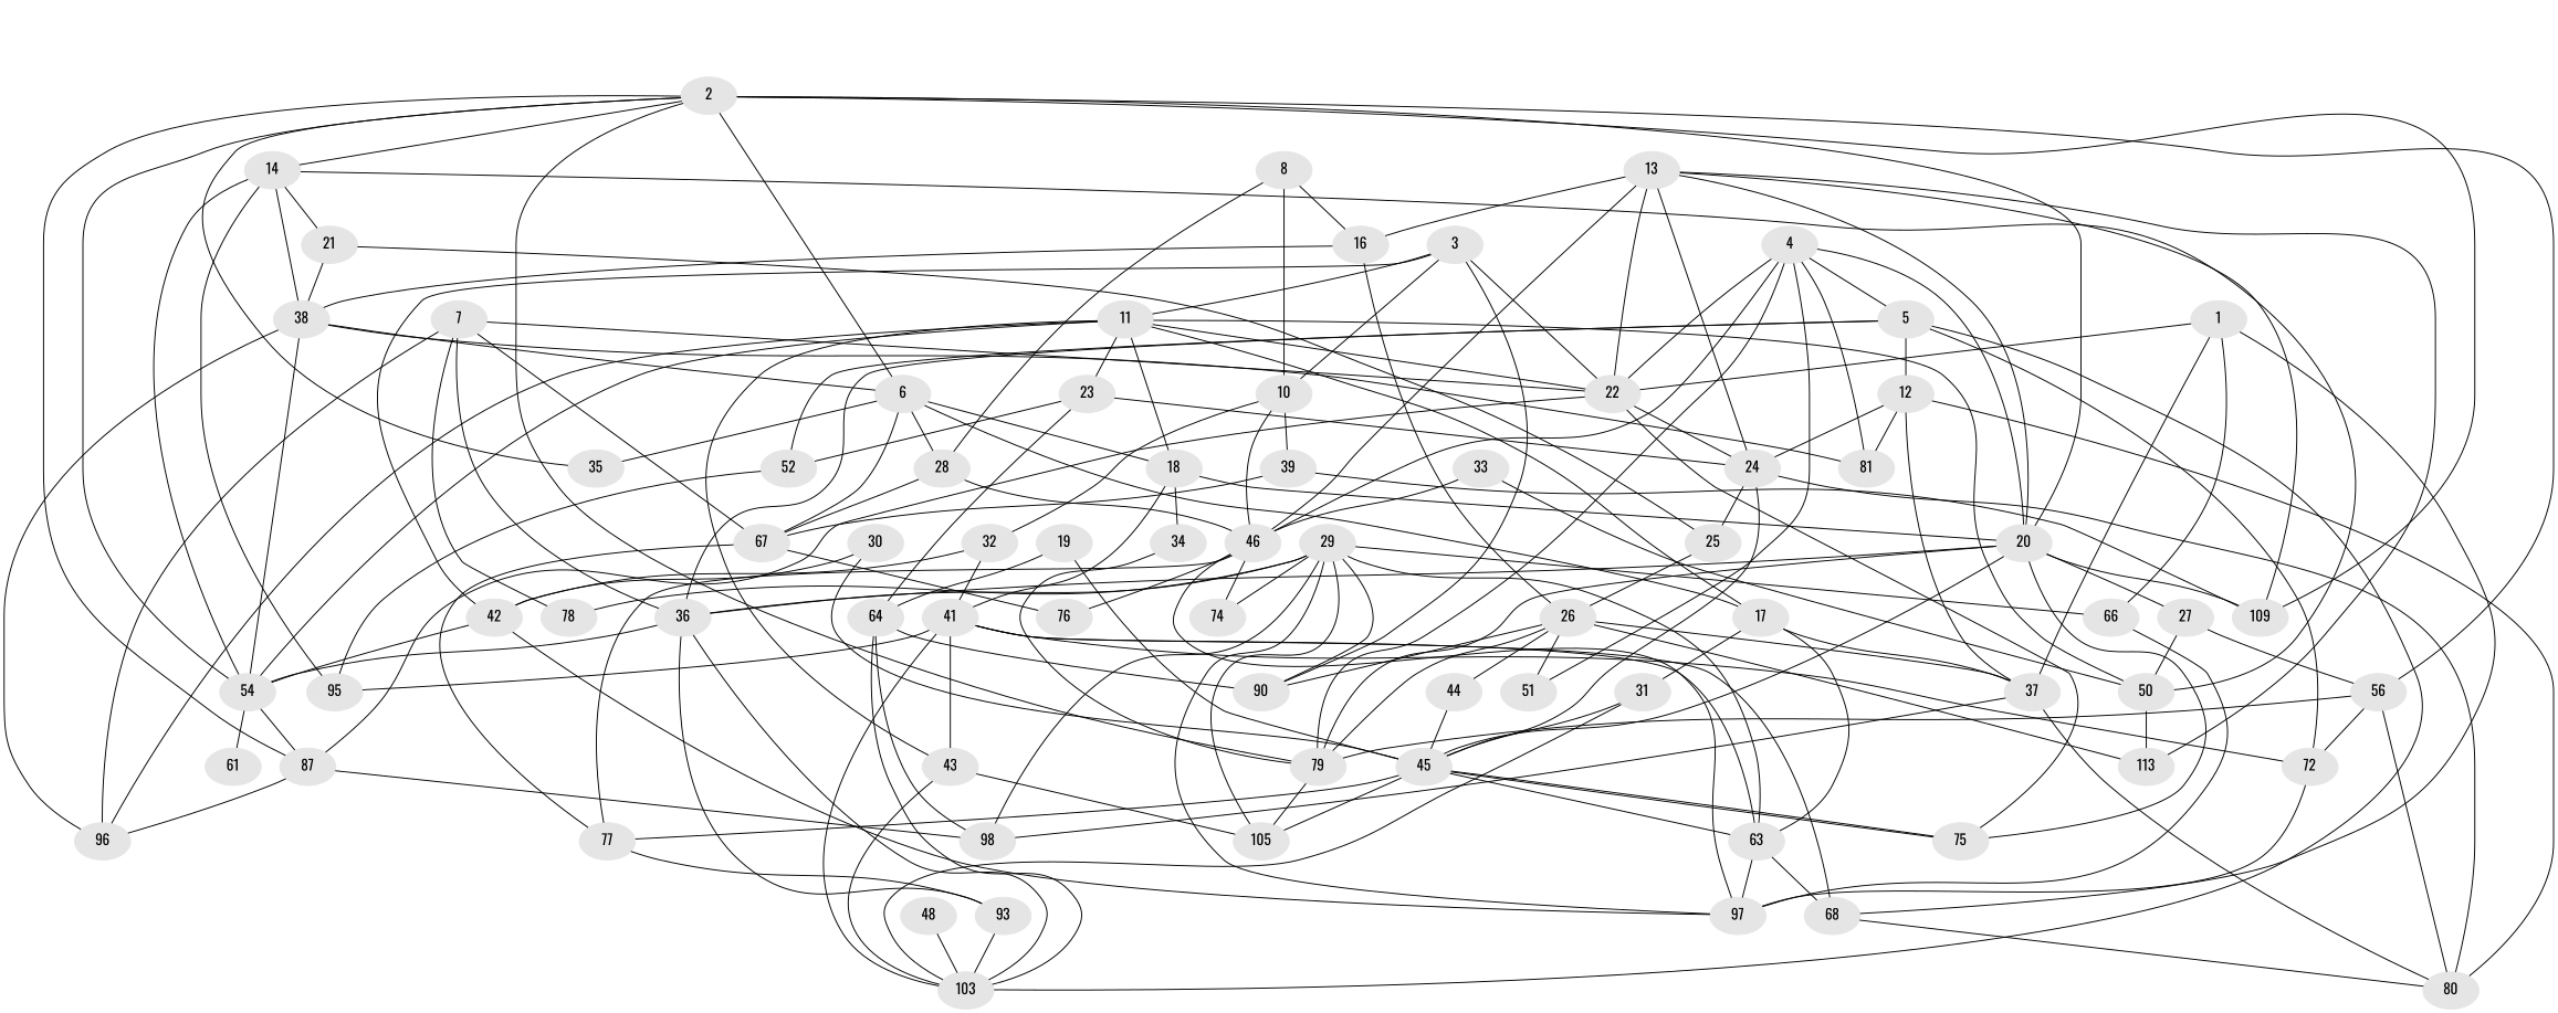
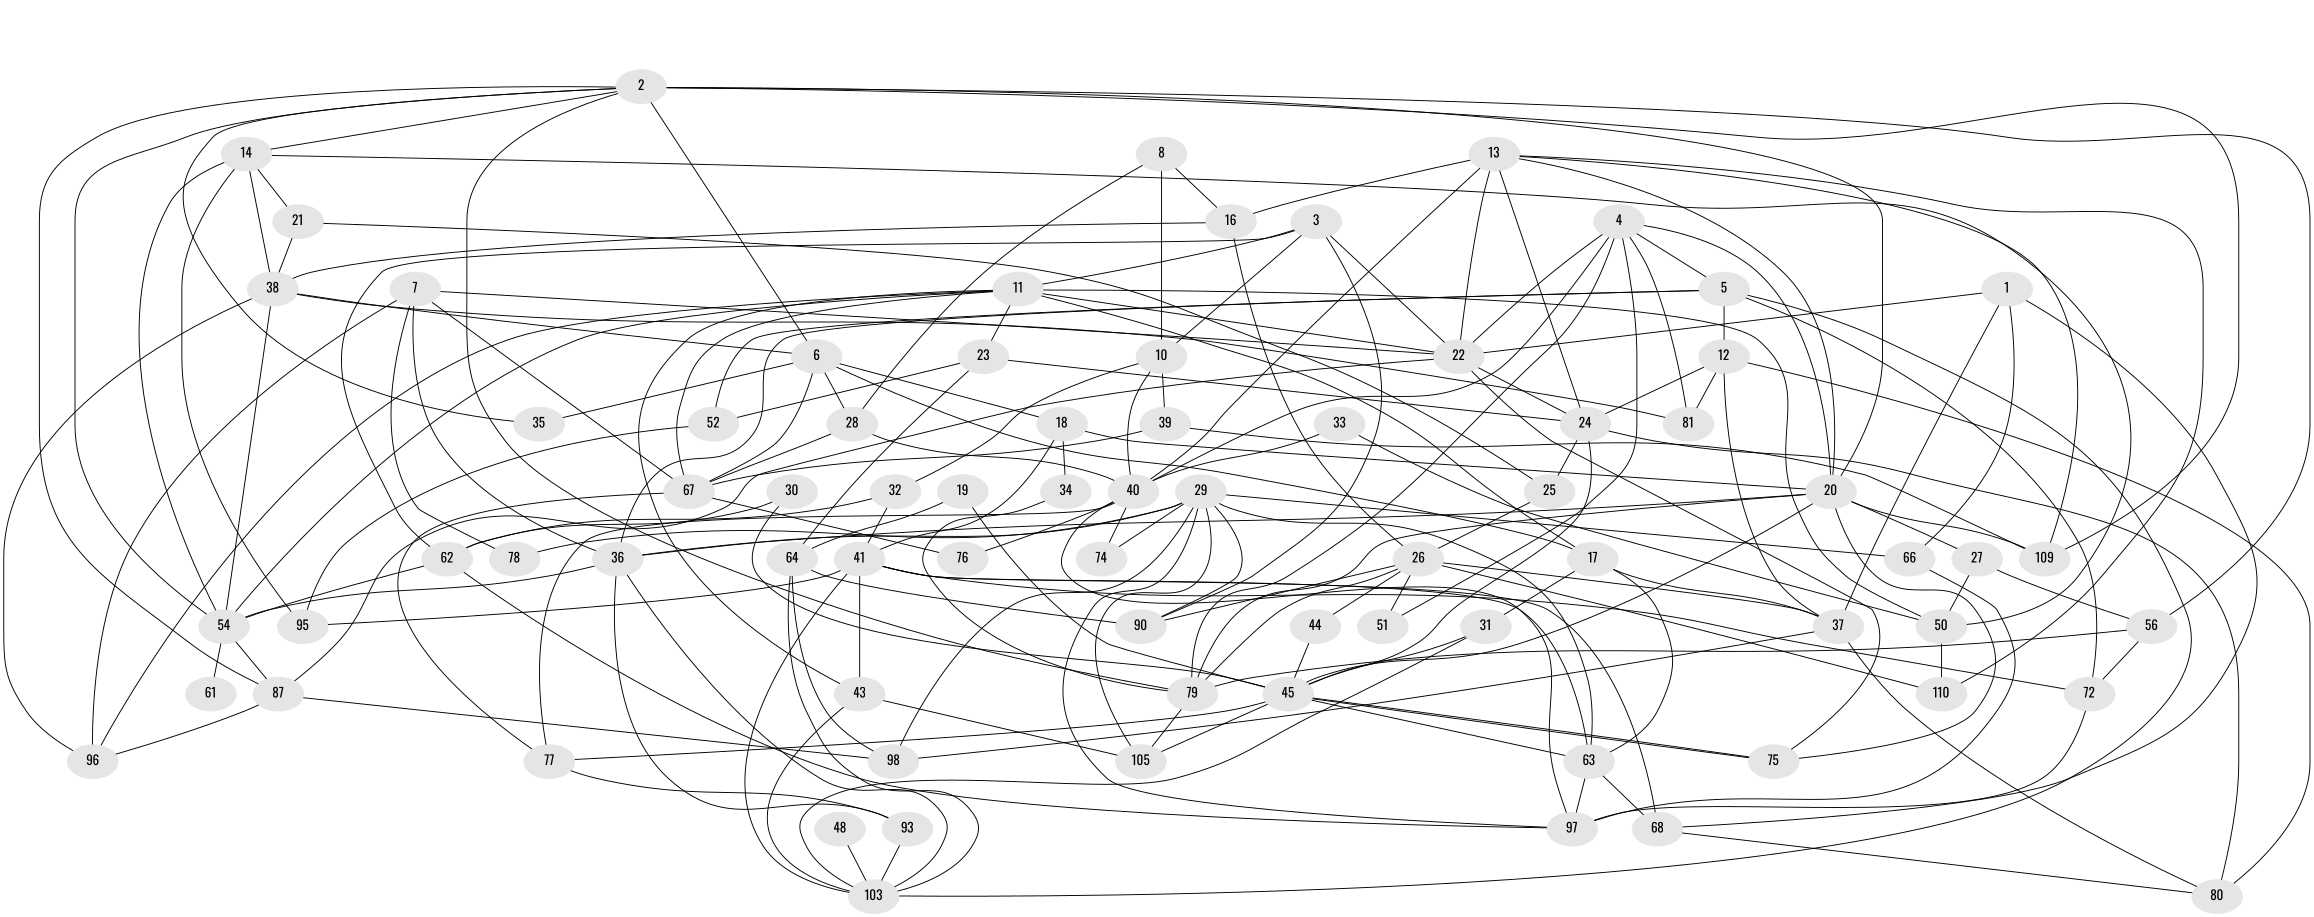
  graph {
    fontname=Oswald
    node [color=gray90 fontname=Oswald style=filled]
    edge [fontname=Oswald]
    1 [super="+102"]
    22 [super="+94"]
    37 [super="+60"]
    66
    68 [super="+85"]
    87 [super="+88"]
    24 [super="+84"]
    75
    80 [super="+115"]
    98
    97 [super="+106"]
    2 [super="+91"]
    6 [super="+9"]
    14 [super="+46"]
    20 [super="+101"]
    35
    54
    56
    79 [super="+92"]
    109
    17
    18 [super="+113"]
    28 [super="+70"]
    67
    50 [super="+89"]
    21
    38 [super="+57"]
    95
    36 [super="+62"]
    45 [super="+47"]
    27 [super="+53"]
    61
    72 [super="+83"]
    105
    96 [super="+99"]
    3 [super="+55"]
    10 [super="+69"]
    11 [super="+104"]
-   42 [super="+86"]
+   42 [super="+86" label=62]
    90
-   40 [super="+116" label=46]
+   40 [super="+116"]
    32
    39 [super="+100"]
    23 [super="+108"]
    43
    4 [super="+58"]
    5 [super="+107"]
    51
    81
    12 [super="+59"]
    52
    103 [super="+111"]
    64 [super="+112"]
    74
    76
    77
    93
    31
    63 [super="+114"]
    34
    41 [super="+71"]
    7 [super="+82"]
    78
    8
    16
    26 [super="+49"]
-   110 [label=113]
+   110
    25
    13 [super="+15"]
    44
    19
    29 [super="+65"]
    30
    33
    48
    1 -- 22
    1 -- 37
    1 -- 66
    1 -- 68
    22 -- 87
    22 -- 24
    22 -- 75
    37 -- 80
    37 -- 98
    66 -- 97
    68 -- 80
    87 -- 98
    87 -- 96
    24 -- 80
    24 -- 45
    24 -- 25
    2 -- 87
    2 -- 6
    2 -- 14
    2 -- 20 [weight=2]
    2 -- 35
    2 -- 54
    2 -- 56
    2 -- 79
    2 -- 109
    6 -- 35
    6 -- 17
    6 -- 18
    6 -- 28
    6 -- 67
    14 -- 54
    14 -- 50
    14 -- 21
    14 -- 38
    14 -- 95 [weight=2]
    20 -- 75
    20 -- 79
    20 -- 109
    20 -- 36
    20 -- 45
    20 -- 27
    54 -- 87
    54 -- 61
-   56 -- 80
    56 -- 79
    56 -- 72
    79 -- 105
    17 -- 37
    17 -- 31
    17 -- 63
    18 -- 20
    18 -- 34
    18 -- 41
    28 -- 67
    28 -- 40
    67 -- 76
    67 -- 77
    50 -- 110
    21 -- 38
    21 -- 25
    38 -- 6 [weight=2]
    38 -- 54
    38 -- 96
    38 -- 81
    36 -- 54
    36 -- 103
    36 -- 93
    45 -- 75
    45 -- 75
    45 -- 105
    45 -- 77
    45 -- 63
    27 -- 56
    27 -- 50
    72 -- 97
    3 -- 22
    3 -- 10
    3 -- 11
    3 -- 42
    3 -- 90
    10 -- 40
    10 -- 32
    10 -- 39
    11 -- 22
    11 -- 54
    11 -- 17
-   11 -- 18
+   11 -- 67
    11 -- 50
    11 -- 96
    11 -- 23
    11 -- 43
    42 -- 97
    42 -- 54
    40 -- 97
    40 -- 74
    40 -- 76
    40 -- 77
    32 -- 42
    32 -- 41
    39 -- 109
    39 -- 67 [weight=2]
    23 -- 24
    23 -- 52
    23 -- 64
    43 -- 105
    43 -- 103
    4 -- 22
    4 -- 20
    4 -- 79 [weight=2]
    4 -- 40
    4 -- 5
    4 -- 51
    4 -- 81
    5 -- 36
    5 -- 72
    5 -- 12
    5 -- 52
    5 -- 103
    12 -- 37
    12 -- 24
    12 -- 80 [weight=2]
    12 -- 81
    52 -- 95
    64 -- 98
    64 -- 90
    64 -- 103
    77 -- 93
    93 -- 103
    31 -- 45
    31 -- 103
    63 -- 68
    63 -- 97
    34 -- 79
    41 -- 68
    41 -- 95
    41 -- 72
    41 -- 43
    41 -- 103
    41 -- 63
    7 -- 22
    7 -- 67
    7 -- 36
    7 -- 96
    7 -- 78
    8 -- 28
    8 -- 10
    8 -- 16
    16 -- 38
    16 -- 26
    26 -- 37
    26 -- 79
    26 -- 90
    26 -- 51
    26 -- 110
    26 -- 44
    25 -- 26
    13 -- 22
    13 -- 24
    13 -- 20
    13 -- 109
    13 -- 40
    13 -- 16
    13 -- 110
    44 -- 45
    19 -- 45
    19 -- 64
    29 -- 66
    29 -- 98
    29 -- 97
    29 -- 36
    29 -- 105
    29 -- 90
    29 -- 74
    29 -- 63
    29 -- 78
    30 -- 45
    30 -- 42
    33 -- 50
    33 -- 40
    48 -- 103
  }
